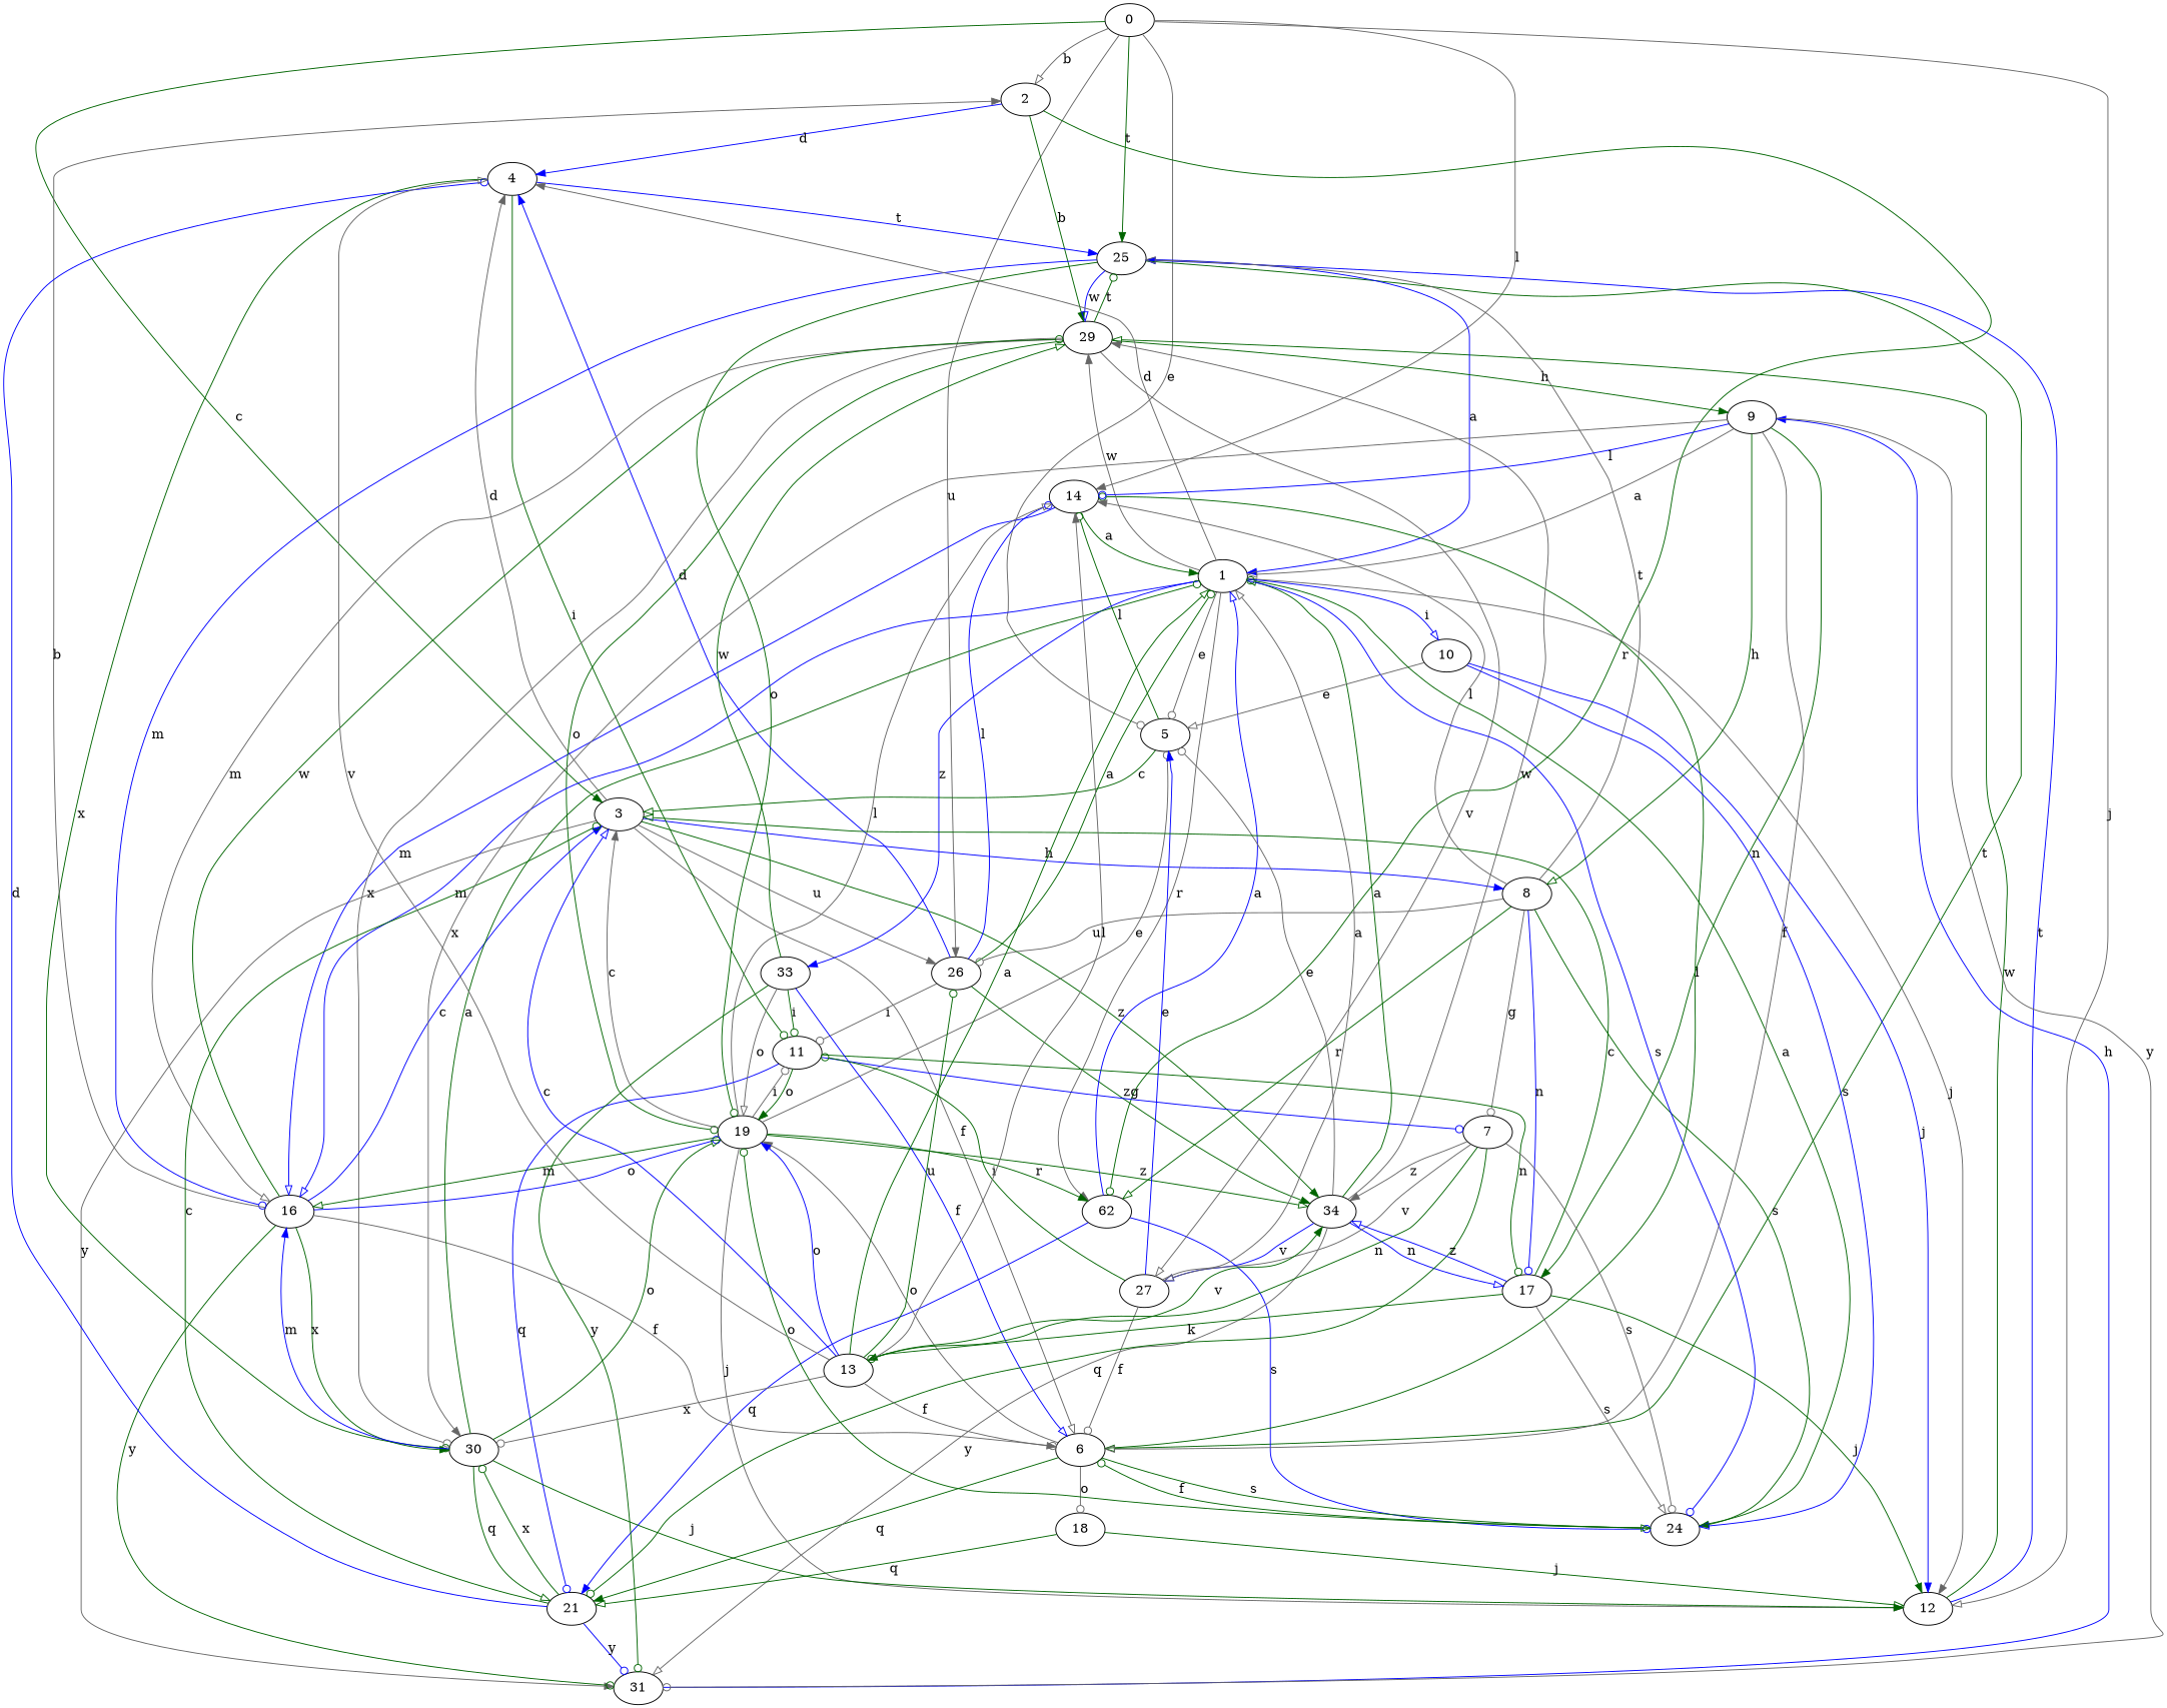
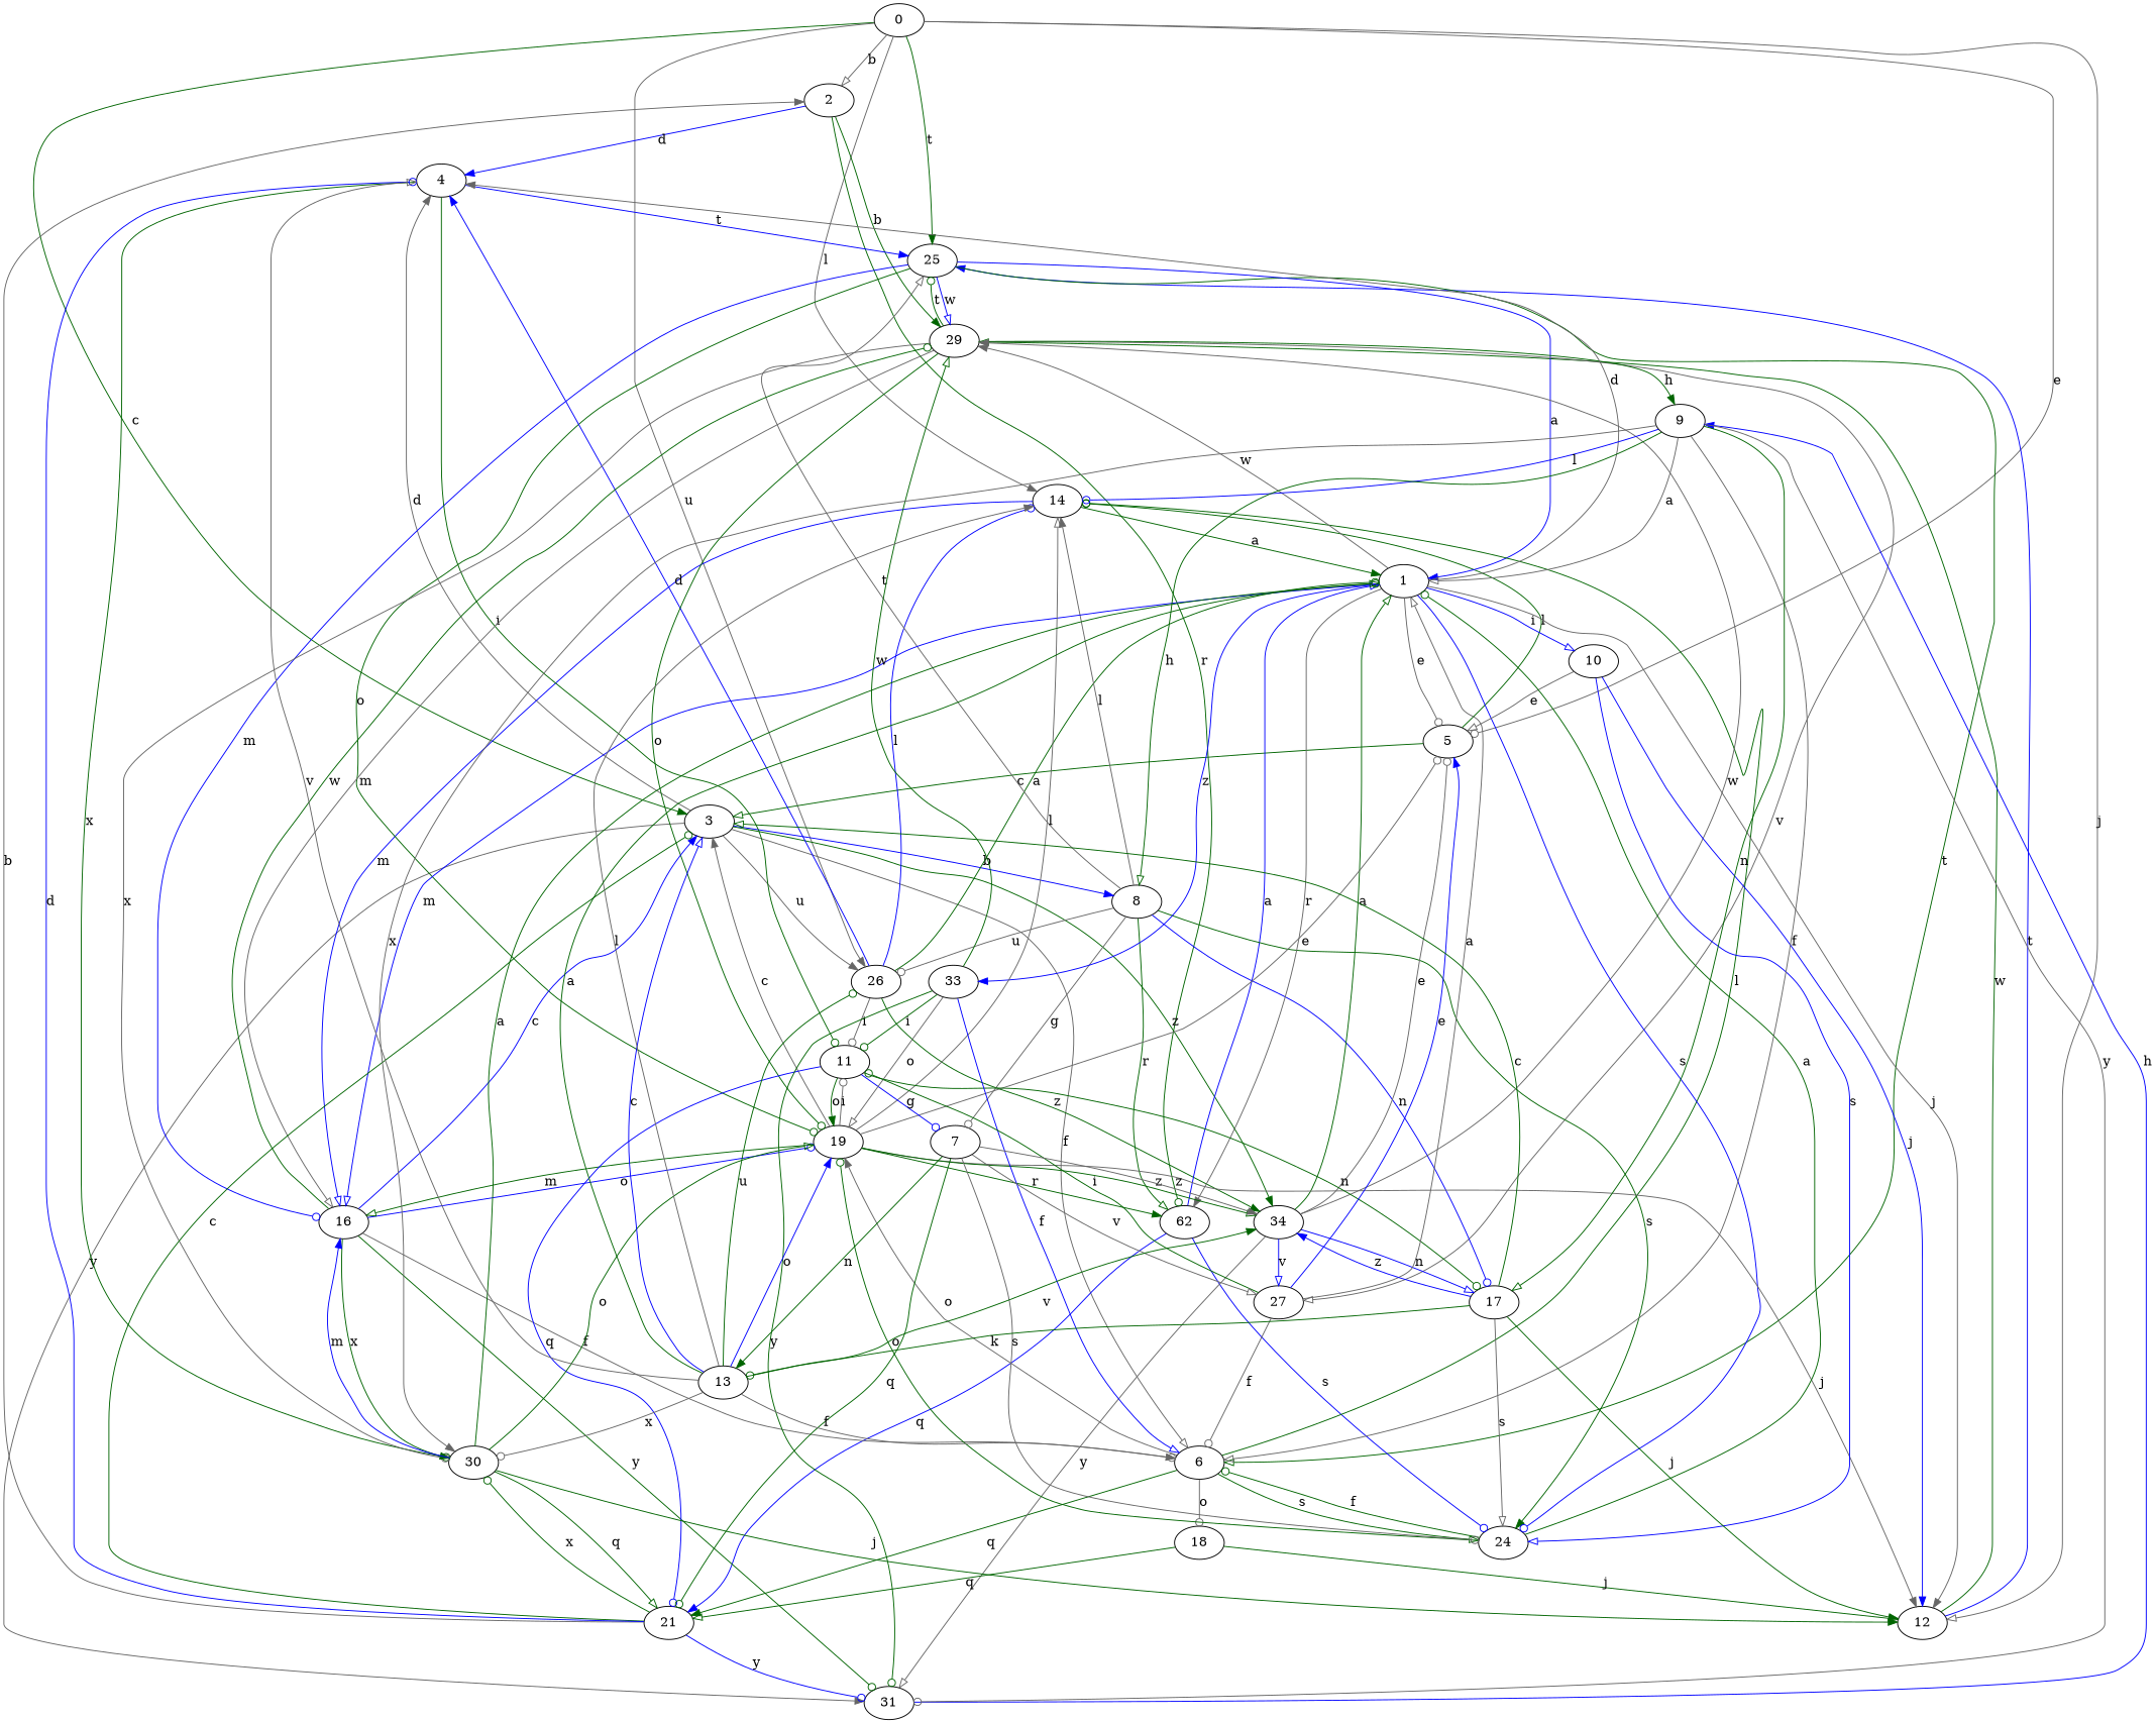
  strict digraph {
    edge [arrowhead=normal color=darkgreen]
    0
    2
    3
    5
    12
    14
    25
    26
    4
    n10 [label=62]
    29
    6
    8
    31
    34
    1
    16
    19
    11
    10
    24
    33
    30
    21
    27
    9
    18
    7
    17
    13
    0 -> 2 [arrowhead=onormal color=gray40 label=b]
    0 -> 3 [label=c]
    0 -> 5 [arrowhead=odot color=gray40 label=e]
    0 -> 12 [arrowhead=onormal color=gray40 label=j]
    0 -> 14 [color=gray40 label=l]
    0 -> 25 [label=t]
    0 -> 26 [color=gray40 label=u]
    2 -> 4 [color=blue label=d]
    2 -> n10 [arrowhead=odot label=r]
    2 -> 29 [label=b]
    3 -> 26 [color=gray40 label=u]
    3 -> 4 [color=gray40 label=d]
    3 -> 6 [arrowhead=onormal color=gray40 label=f]
-   3 -> 8 [color=blue label=h]
+   3 -> 8 [color=blue label=b]
    3 -> 31 [color=gray40 label=y]
    3 -> 34 [label=z]
    5 -> 3 [arrowhead=onormal label=c]
    5 -> 14 [arrowhead=odot label=l]
    12 -> 25 [color=blue label=t]
    12 -> 29 [arrowhead=onormal label=w]
    14 -> 1 [label=a]
    14 -> 16 [arrowhead=onormal color=blue label=m]
    25 -> 29 [arrowhead=onormal color=blue label=w]
    25 -> 6 [arrowhead=onormal label=t]
    25 -> 1 [color=blue label=a]
    25 -> 16 [arrowhead=odot color=blue label=m]
    25 -> 19 [arrowhead=odot label=o]
    26 -> 14 [arrowhead=odot color=blue label=l]
    26 -> 4 [color=blue label=d]
    26 -> 34 [label=z]
    26 -> 1 [arrowhead=odot label=a]
    26 -> 11 [arrowhead=odot color=gray40 label=i]
    4 -> 25 [color=blue label=t]
    4 -> 11 [arrowhead=odot label=i]
    4 -> 30 [arrowhead=odot label=x]
    n10 -> 1 [arrowhead=onormal color=blue label=a]
    n10 -> 24 [arrowhead=odot color=blue label=s]
    n10 -> 21 [color=blue label=q]
    29 -> 25 [arrowhead=odot label=t]
    29 -> 16 [arrowhead=onormal color=gray40 label=m]
    29 -> 19 [arrowhead=odot label=o]
    29 -> 30 [arrowhead=odot color=gray40 label=x]
    29 -> 27 [arrowhead=onormal color=gray40 label=v]
    29 -> 9 [label=h]
    6 -> 14 [arrowhead=odot label=l]
    6 -> 19 [color=gray40 label=o]
    6 -> 24 [arrowhead=onormal label=s]
    6 -> 21 [label=q]
    6 -> 18 [arrowhead=odot color=gray40 label=o]
    8 -> 14 [color=gray40 label=l]
    8 -> 25 [arrowhead=onormal color=gray40 label=t]
    8 -> 26 [arrowhead=odot color=gray40 label=u]
    8 -> n10 [arrowhead=onormal label=r]
    8 -> 24 [label=s]
    8 -> 7 [arrowhead=odot color=gray40 label=g]
    8 -> 17 [arrowhead=odot color=blue label=n]
    31 -> 9 [color=blue label=h]
    34 -> 5 [arrowhead=odot color=gray40 label=e]
    34 -> 29 [color=gray40 label=w]
    34 -> 31 [arrowhead=onormal color=gray40 label=y]
    34 -> 1 [arrowhead=onormal label=a]
    34 -> 27 [arrowhead=onormal color=blue label=v]
    34 -> 17 [arrowhead=onormal color=blue label=n]
    1 -> 5 [arrowhead=odot color=gray40 label=e]
    1 -> 12 [color=gray40 label=j]
    1 -> 4 [color=gray40 label=d]
    1 -> n10 [color=gray40 label=r]
    1 -> 29 [color=gray40 label=w]
    1 -> 16 [arrowhead=onormal color=blue label=m]
    1 -> 10 [arrowhead=onormal color=blue label=i]
    1 -> 24 [arrowhead=odot color=blue label=s]
    1 -> 33 [color=blue label=z]
-   16 -> 2 [color=gray40 label=b]
+   21 -> 2 [color=gray40 label=b]
    16 -> 3 [color=blue label=c]
    16 -> 29 [arrowhead=odot label=w]
    16 -> 6 [arrowhead=odot color=gray40 label=f]
    16 -> 31 [arrowhead=odot label=y]
    16 -> 19 [arrowhead=odot color=blue label=o]
    16 -> 30 [label=x]
    19 -> 3 [color=gray40 label=c]
    19 -> 5 [arrowhead=odot color=gray40 label=e]
    19 -> 12 [color=gray40 label=j]
    19 -> 14 [arrowhead=onormal color=gray40 label=l]
    19 -> n10 [label=r]
    19 -> 34 [arrowhead=onormal label=z]
    19 -> 16 [arrowhead=onormal label=m]
    19 -> 11 [arrowhead=odot color=gray40 label=i]
    11 -> 19 [label=o]
    11 -> 21 [arrowhead=odot color=blue label=q]
    11 -> 7 [arrowhead=odot color=blue label=g]
    11 -> 17 [arrowhead=odot label=n]
    10 -> 5 [arrowhead=onormal color=gray40 label=e]
    10 -> 12 [color=blue label=j]
    10 -> 24 [arrowhead=onormal color=blue label=s]
    24 -> 6 [arrowhead=odot label=f]
    24 -> 1 [arrowhead=odot label=a]
    24 -> 19 [arrowhead=odot label=o]
    33 -> 29 [arrowhead=onormal label=w]
    33 -> 6 [arrowhead=onormal color=blue label=f]
    33 -> 31 [arrowhead=odot label=y]
    33 -> 19 [arrowhead=onormal color=gray40 label=o]
    33 -> 11 [arrowhead=odot label=i]
    30 -> 12 [label=j]
    30 -> 1 [arrowhead=odot label=a]
    30 -> 16 [color=blue label=m]
    30 -> 19 [arrowhead=onormal label=o]
    30 -> 21 [arrowhead=onormal label=q]
    21 -> 3 [arrowhead=odot label=c]
    21 -> 4 [arrowhead=odot color=blue label=d]
    21 -> 31 [arrowhead=odot color=blue label=y]
    21 -> 30 [arrowhead=odot label=x]
    27 -> 5 [color=blue label=e]
    27 -> 6 [arrowhead=odot color=gray40 label=f]
    27 -> 1 [arrowhead=onormal color=gray40 label=a]
    27 -> 11 [arrowhead=odot label=i]
    9 -> 14 [arrowhead=odot color=blue label=l]
    9 -> 6 [arrowhead=onormal color=gray40 label=f]
    9 -> 8 [arrowhead=onormal label=h]
    9 -> 31 [arrowhead=odot color=gray40 label=y]
    9 -> 1 [arrowhead=onormal color=gray40 label=a]
    9 -> 30 [color=gray40 label=x]
-   9 -> 17 [label=n]
+   9 -> 17 [arrowhead=onormal label=n]
    18 -> 12 [arrowhead=onormal label=j]
    18 -> 21 [arrowhead=onormal label=q]
    7 -> 34 [color=gray40 label=z]
    7 -> 24 [arrowhead=odot color=gray40 label=s]
    7 -> 21 [arrowhead=odot label=q]
    7 -> 27 [arrowhead=onormal color=gray40 label=v]
    7 -> 13 [label=n]
    17 -> 3 [arrowhead=onormal label=c]
    17 -> 12 [label=j]
-   17 -> 34 [arrowhead=onormal color=blue label=z]
+   17 -> 34 [color=blue label=z]
    17 -> 24 [arrowhead=onormal color=gray40 label=s]
    17 -> 13 [arrowhead=odot label=k]
    13 -> 3 [arrowhead=onormal color=blue label=c]
    13 -> 14 [color=gray40 label=l]
    13 -> 26 [arrowhead=odot label=u]
    13 -> 4 [arrowhead=onormal color=gray40 label=v]
    13 -> 6 [color=gray40 label=f]
    13 -> 34 [label=v]
    13 -> 1 [arrowhead=onormal label=a]
    13 -> 19 [color=blue label=o]
    13 -> 30 [arrowhead=odot color=gray40 label=x]
  }
